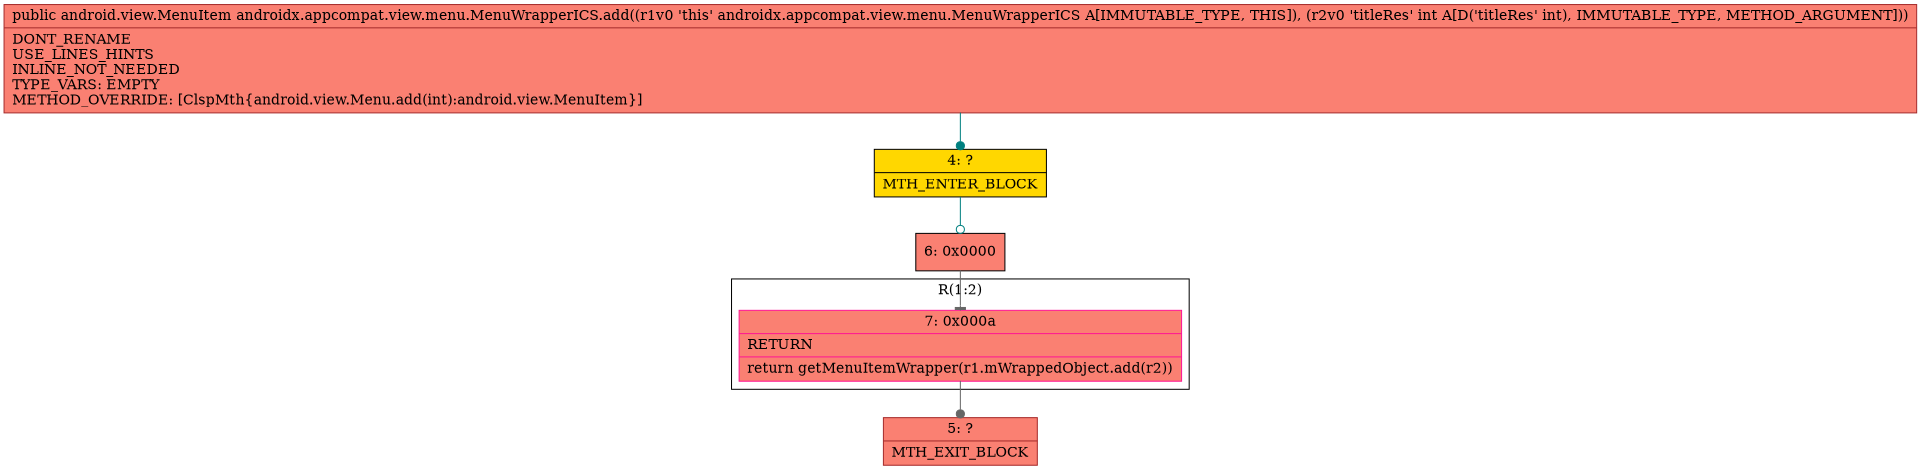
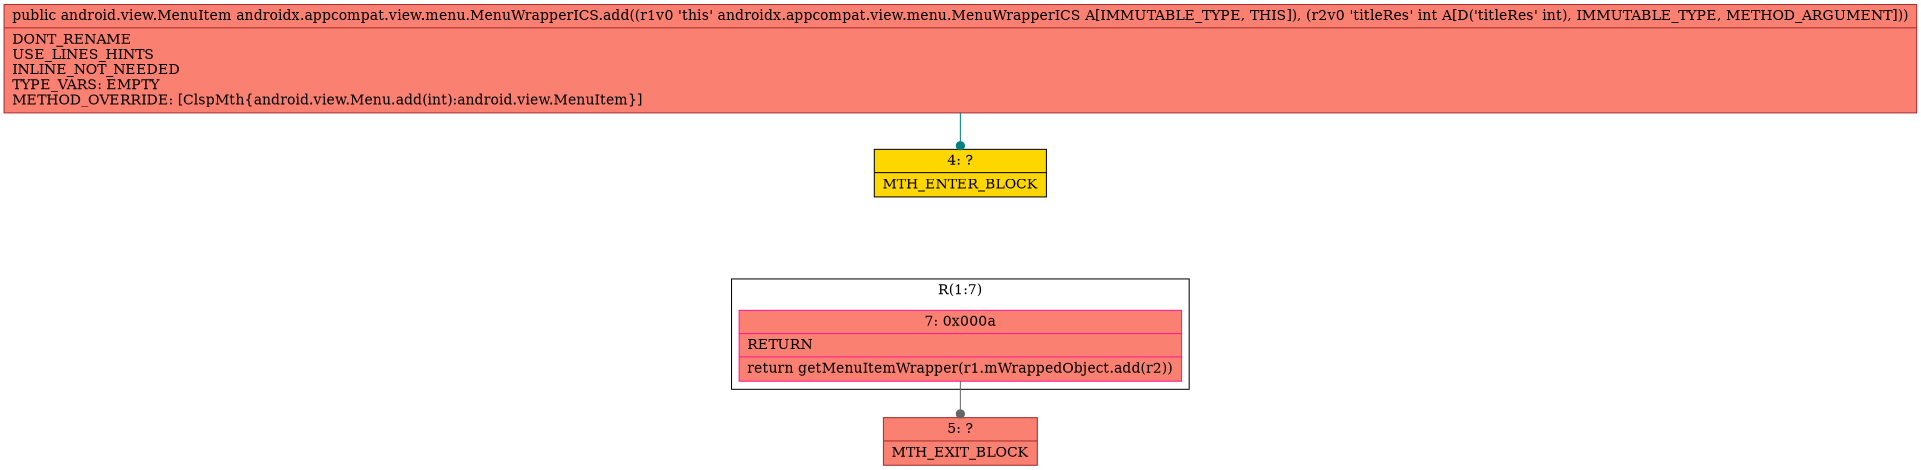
  digraph {
    node [color=brown fillcolor=salmon shape=record style=filled]
    edge [arrowhead=dot color=gray40]
    n1 [color=deeppink label="{7\:\ 0x000a|RETURN\l|return getMenuItemWrapper(r1.mWrappedObject.add(r2))\l}"]
    n2 [label="{5\:\ ?|MTH_EXIT_BLOCK\l}"]
    n3 [color=black fillcolor=gold label="{4\:\ ?|MTH_ENTER_BLOCK\l}"]
-   n4 [color=black label="{6\:\ 0x0000}"]
    n5 [label="{public android.view.MenuItem androidx.appcompat.view.menu.MenuWrapperICS.add((r1v0 'this' androidx.appcompat.view.menu.MenuWrapperICS A[IMMUTABLE_TYPE, THIS]), (r2v0 'titleRes' int A[D('titleRes' int), IMMUTABLE_TYPE, METHOD_ARGUMENT]))  | DONT_RENAME\lUSE_LINES_HINTS\lINLINE_NOT_NEEDED\lTYPE_VARS: EMPTY\lMETHOD_OVERRIDE: [ClspMth\{android.view.Menu.add(int):android.view.MenuItem\}]\l}"]
    subgraph cluster_1 {
-     label="R(1:2)"
+     label="R(1:7)"
      n1
    }
    n1 -> n2
-   n3 -> n4 [arrowhead=odot color=teal]
-   n4 -> n1 [arrowhead=tee]
    n5 -> n3 [color=teal]
  }
